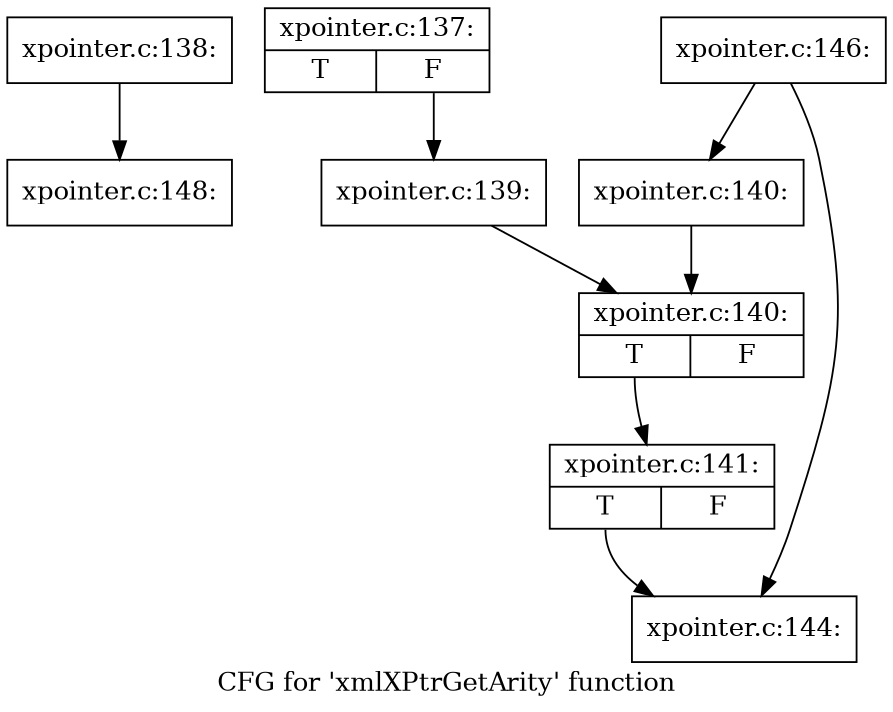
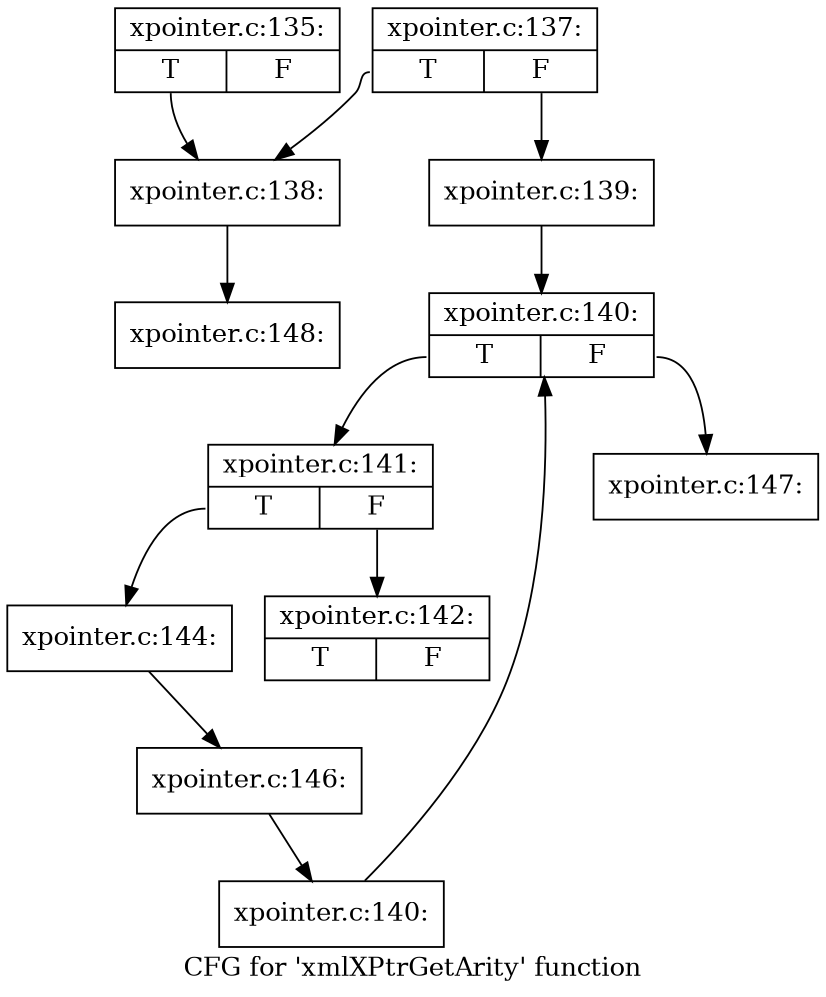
  digraph {
    label="CFG for 'xmlXPtrGetArity' function"
    node [shape=record]
+   n1 [label="{xpointer.c:135:|{<s0>T|<s1>F}}"]
    n2 [label="{xpointer.c:138:}"]
    n3 [label="{xpointer.c:148:}"]
    n4 [label="{xpointer.c:137:|{<s0>T|<s1>F}}"]
    n5 [label="{xpointer.c:139:}"]
    n6 [label="{xpointer.c:140:|{<s0>T|<s1>F}}"]
    n7 [label="{xpointer.c:141:|{<s0>T|<s1>F}}"]
+   n8 [label="{xpointer.c:147:}"]
    n9 [label="{xpointer.c:144:}"]
+   n10 [label="{xpointer.c:142:|{<s0>T|<s1>F}}"]
    n11 [label="{xpointer.c:146:}"]
    n12 [label="{xpointer.c:140:}"]
+   n1 -> n2 [tailport=s0]
    n2 -> n3
+   n4 -> n2 [tailport=s0]
    n4 -> n5 [tailport=s1]
    n5 -> n6
    n6 -> n7 [tailport=s0]
+   n6 -> n8 [tailport=s1]
    n7 -> n9 [tailport=s0]
-   n11 -> n9
+   n7 -> n10 [tailport=s1]
+   n9 -> n11
    n11 -> n12
    n12 -> n6
  }
